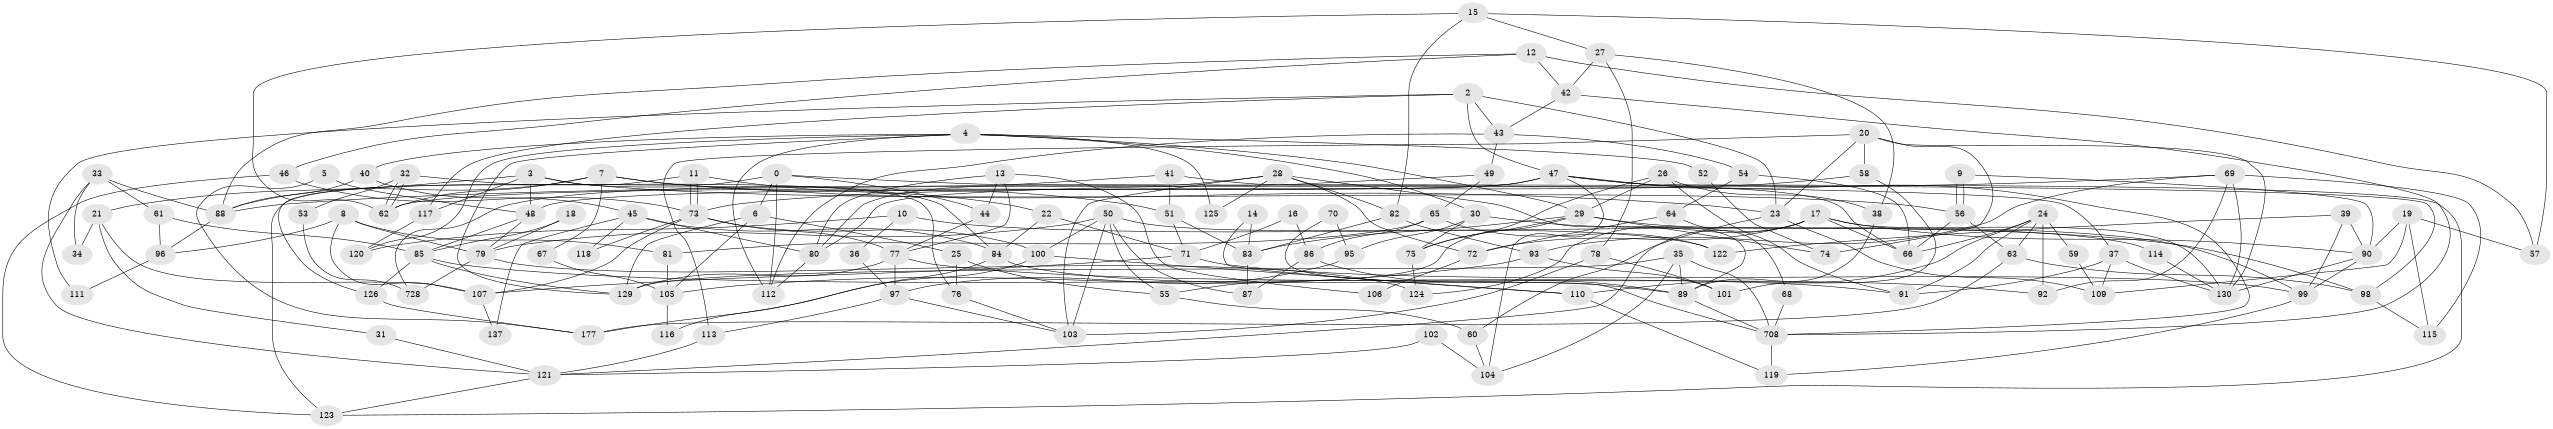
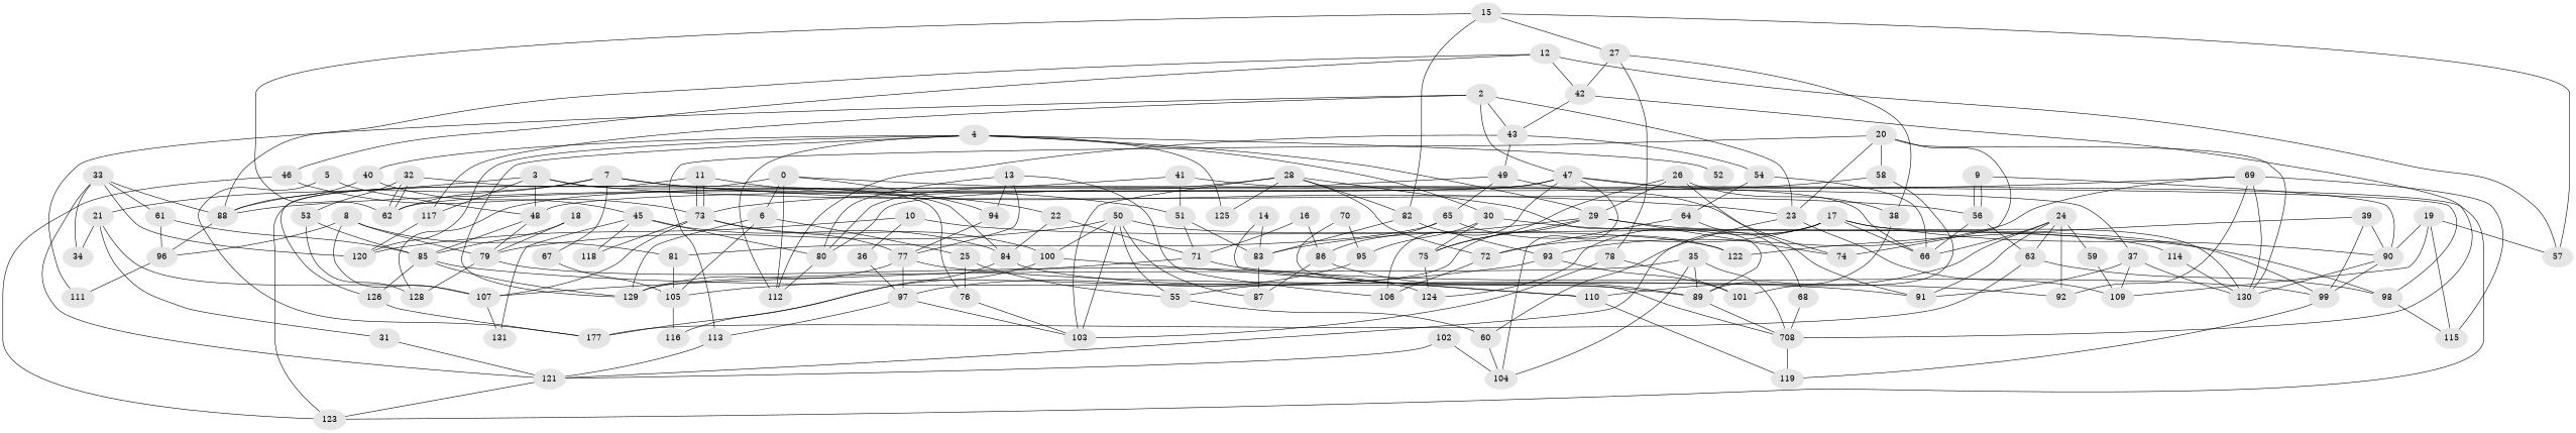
  graph {
    node [color=gray90 style=filled]
    n1 [label=0]
    6
    37
-   44
+   44 [label=94]
    112
    123
    129
    25
    105
    130
    109
    91
    77
    2
    23
    43
    47
    111
    117
    60
    49
    54
    48
    62
    66
    104
    n27 [label=708]
    120
    3
    21
    56
    84
    107
    31
    34
    79
    85
    63
    89
    116
    4
    29
    30
    40
    52
    125
    83
    74
    55
    75
    114
    95
    99
    88
    45
    5
    n57 [label=177]
    76
    7
    51
    67
    71
    96
    8
    81
    124
-   128 [label=728]
-   131 [label=137]
+   128
+   131
    9
    90
    10
    36
    98
    97
    115
    11
    22
    73
    126
    118
    100
    12
    42
    46
    57
    13
    80
    106
    92
    113
    103
    14
    110
    87
    119
    15
    27
    82
    38
    78
    93
    16
    86
    17
    72
    121
    18
    19
    20
    58
    101
    24
    59
    26
    28
    32
    53
    33
    61
    35
    39
    122
    41
    65
    64
    50
    68
    69
    70
    102
    n1 -- 6
    n1 -- 37
    n1 -- 44
    n1 -- 112
    n1 -- 123
    6 -- 129
    6 -- 25
    6 -- 105
    37 -- 130
    37 -- 109
    37 -- 91
    44 -- 77
    25 -- 55
    25 -- 76
    105 -- 116
    77 -- 129
    77 -- 97
    77 -- 92
    2 -- 23
    2 -- 43
    2 -- 47
    2 -- 111
    2 -- 117
    23 -- 109
    23 -- 60
    43 -- 112
    43 -- 49
    43 -- 54
    47 -- 123
    47 -- 48
    47 -- 62
    47 -- 66
    47 -- 104
-   47 -- n27
+   47 -- 106
    117 -- 120
    60 -- 104
    49 -- 80
    49 -- 65
    54 -- 66
    54 -- 64
    48 -- 79
    48 -- 85
    n27 -- 119
    3 -- 117
    3 -- 48
    3 -- 21
    3 -- 56
    3 -- 84
    21 -- 107
    21 -- 31
    21 -- 34
    56 -- 66
    56 -- 63
    84 -- 89
    84 -- 116
    107 -- 131
    31 -- 121
    79 -- 124
    79 -- 128
    85 -- 129
    85 -- 91
    85 -- 126
    63 -- n57
    63 -- 98
    89 -- n27
    4 -- 112
    4 -- 129
    4 -- 120
    4 -- 29
    4 -- 30
    4 -- 40
    4 -- 52
    4 -- 125
    29 -- 83
    29 -- 74
    29 -- 55
    29 -- 75
    29 -- 114
    30 -- 75
    30 -- 95
    30 -- 99
    40 -- 88
    40 -- 45
-   52 -- 74
+   49 -- 74
    83 -- 87
    55 -- 60
    75 -- 124
    114 -- 130
    95 -- 97
    99 -- 119
    88 -- 96
    45 -- 84
    45 -- 131
    45 -- 118
    45 -- 80
    5 -- 48
    5 -- n57
    76 -- 103
    7 -- 23
    7 -- 62
    7 -- 88
    7 -- 51
    7 -- 67
    51 -- 83
    51 -- 71
    67 -- 105
    71 -- 107
    71 -- 99
    96 -- 111
    8 -- 107
    8 -- 79
    8 -- 96
    8 -- 81
    81 -- 105
    9 -- 56
    9 -- 56
    9 -- 90
    90 -- 130
    90 -- 99
    10 -- 120
    10 -- 36
    10 -- 98
    36 -- 97
    98 -- 115
    97 -- 113
    97 -- 103
    11 -- 22
    11 -- 73
    11 -- 73
    11 -- 126
    22 -- 84
    22 -- 71
    73 -- 77
    73 -- 107
    73 -- 118
    73 -- 100
    126 -- n57
    100 -- n57
    100 -- 110
    12 -- 88
    12 -- 42
    12 -- 46
    12 -- 57
    42 -- 43
    42 -- n27
    46 -- 123
    46 -- 73
    13 -- 44
    13 -- 77
    13 -- 80
    13 -- 106
    80 -- 112
    113 -- 121
    14 -- 83
    14 -- 110
    110 -- 119
    15 -- 62
    15 -- 57
    15 -- 27
    15 -- 82
    27 -- 42
    27 -- 38
    27 -- 78
    82 -- 83
    82 -- 93
    38 -- 89
    78 -- 103
    78 -- 101
    93 -- 105
    93 -- 101
    16 -- 71
    16 -- 86
    86 -- 89
    86 -- 87
    17 -- 130
    17 -- 66
    17 -- 124
    17 -- 90
    17 -- 72
    17 -- 121
    72 -- 106
    121 -- 123
    18 -- 79
    18 -- 85
    19 -- 109
    19 -- 90
    19 -- 115
    19 -- 57
    20 -- 130
    20 -- 23
    20 -- 74
    20 -- 113
    20 -- 58
    58 -- 73
    58 -- 101
    24 -- 91
    24 -- 66
    24 -- 63
    24 -- 92
    24 -- 110
    24 -- 59
    59 -- 109
    26 -- 91
    26 -- 29
    26 -- 75
    26 -- 38
    28 -- 89
    28 -- 125
    28 -- 80
    28 -- 103
    28 -- 82
    28 -- 72
    32 -- 62
    32 -- 62
    32 -- 76
    32 -- 53
+   53 -- 85
    53 -- 128
+   33 -- 120
    33 -- 34
    33 -- 88
    33 -- 121
    33 -- 61
    61 -- 85
    61 -- 96
    35 -- 129
    35 -- 104
    35 -- n27
    35 -- 89
    39 -- 99
    39 -- 90
    39 -- 122
    41 -- 51
    41 -- 128
    41 -- 98
    65 -- 81
    65 -- 86
    65 -- 122
    64 -- 72
    64 -- 68
    50 -- 79
    50 -- 55
    50 -- 100
    50 -- 103
    50 -- 87
    50 -- 122
    68 -- n27
    69 -- 130
    69 -- 88
    69 -- 115
    69 -- 92
    69 -- 93
    70 -- n27
    70 -- 95
    102 -- 104
    102 -- 121
  }
